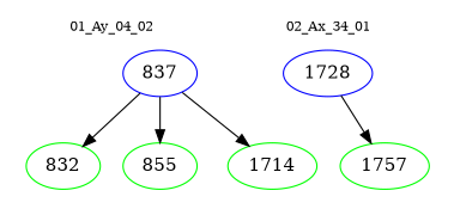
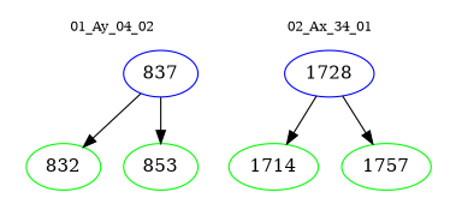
  digraph {
    node [color=green]
    edge [color=black]
    n1 [color=blue label=837]
    n2 [label=832]
-   n3 [label=855]
+   n3 [label=853]
    n4 [color=blue label=1728]
    n5 [label=1714]
    n6 [label=1757]
    subgraph cluster_1 {
      color=white
      fontsize=10
      label="01_Ay_04_02"
      n1
      n2
      n3
    }
    subgraph cluster_2 {
      color=white
      fontsize=10
      label="02_Ax_34_01"
      n4
      n5
      n6
    }
    n1 -> n2
    n1 -> n3
-   n1 -> n5
+   n4 -> n5
    n4 -> n6
  }
